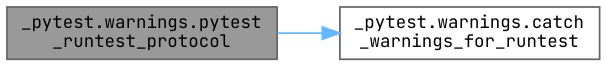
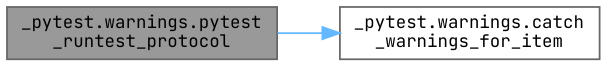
  digraph {
    rankdir=LR
    fontname="JetBrains Mono"
    node [fontname="JetBrains Mono" fontsize=10 shape=box style=filled]
    n1 [color=gray40 fillcolor=grey60 fontcolor=black height=0.2 label="_pytest.warnings.pytest\l_runtest_protocol" width=0.4]
-   n2 [color=grey40 fillcolor=white height=0.2 label="_pytest.warnings.catch\l_warnings_for_runtest" width=0.4]
+   n2 [color=grey40 fillcolor=white height=0.2 label="_pytest.warnings.catch\l_warnings_for_item" width=0.4]
    n1 -> n2 [color=steelblue1 fontname="JetBrains Mono" fontsize=10 labelfontname=Helvetica labelfontsize=10 style=solid]
  }
